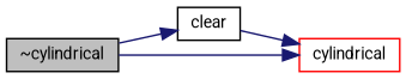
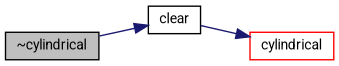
  digraph {
    fontname=Roboto
    rankdir=LR
    node [color=black fontname=Roboto fontsize=10 shape=record]
    edge [color=midnightblue fontname=Roboto fontsize=10 labelfontname=Helvetica labelfontsize=10 style=solid]
    n1 [fillcolor=grey75 fontcolor=black height=0.2 label="~cylindrical" style=filled width=0.4]
    n2 [height=0.2 label=clear width=0.4]
    n3 [color=red height=0.2 label=cylindrical width=0.4]
    n1 -> n2
-   n1 -> n3
    n2 -> n3
  }
